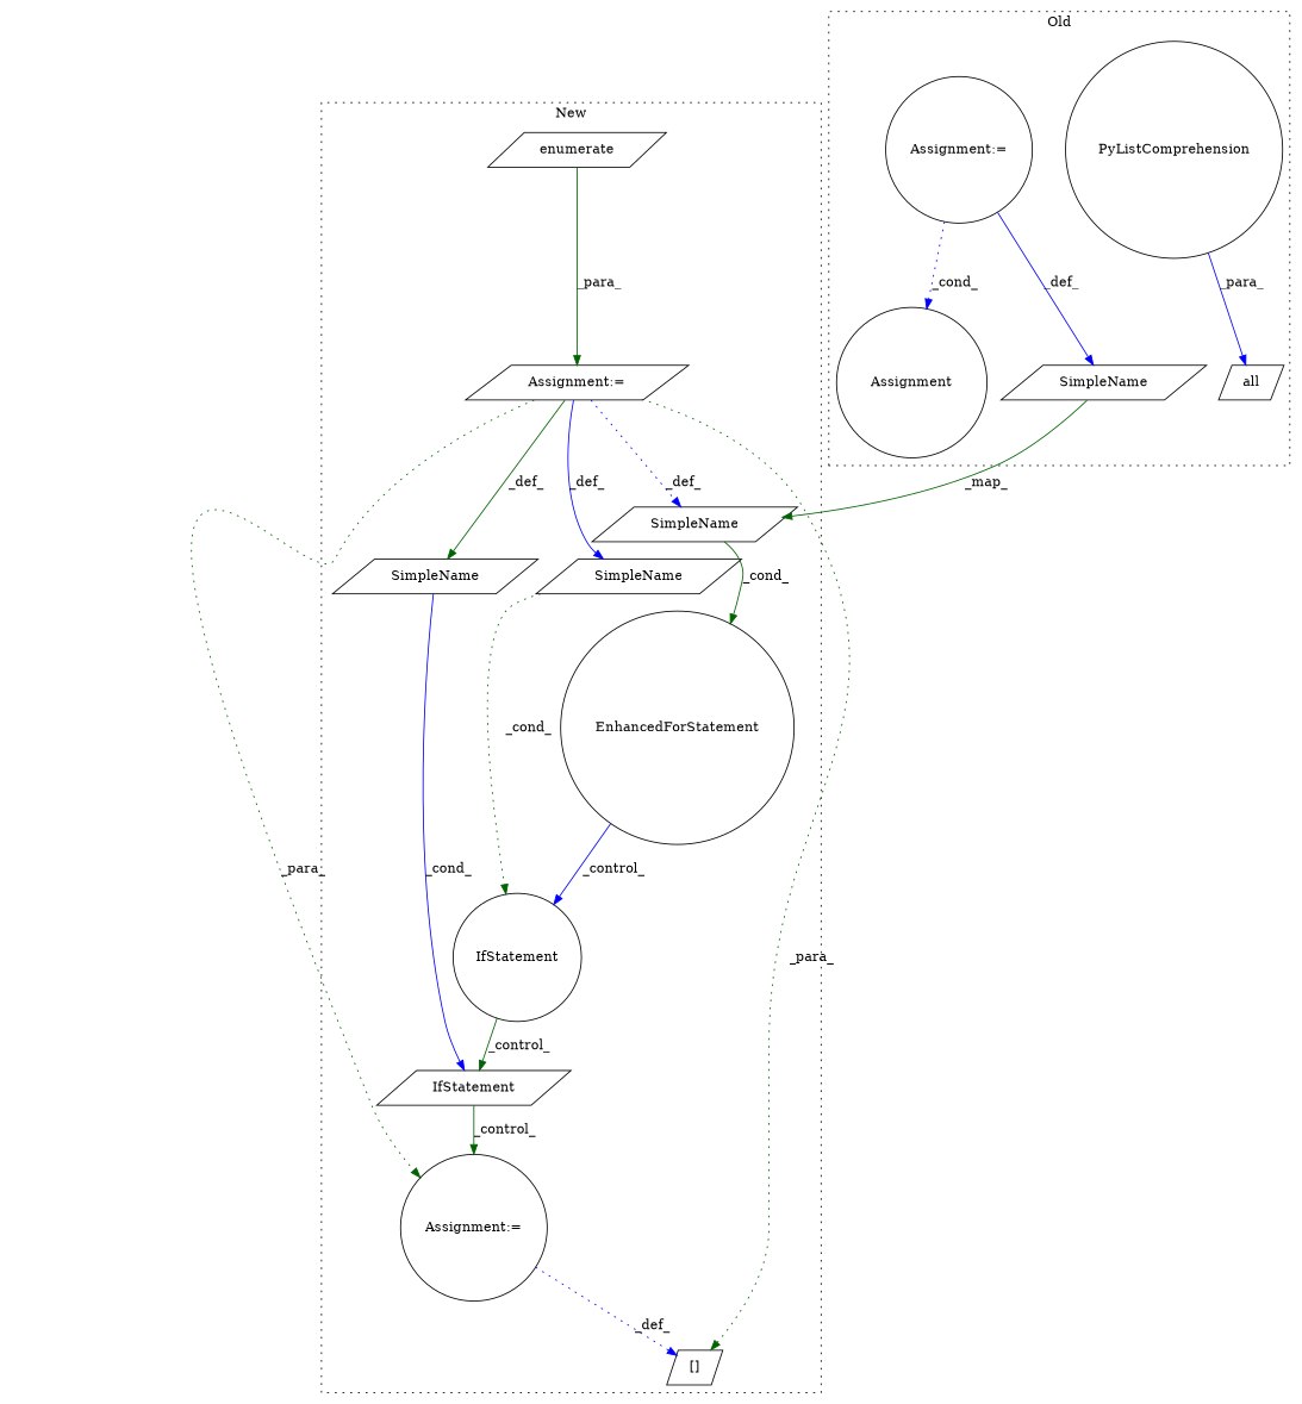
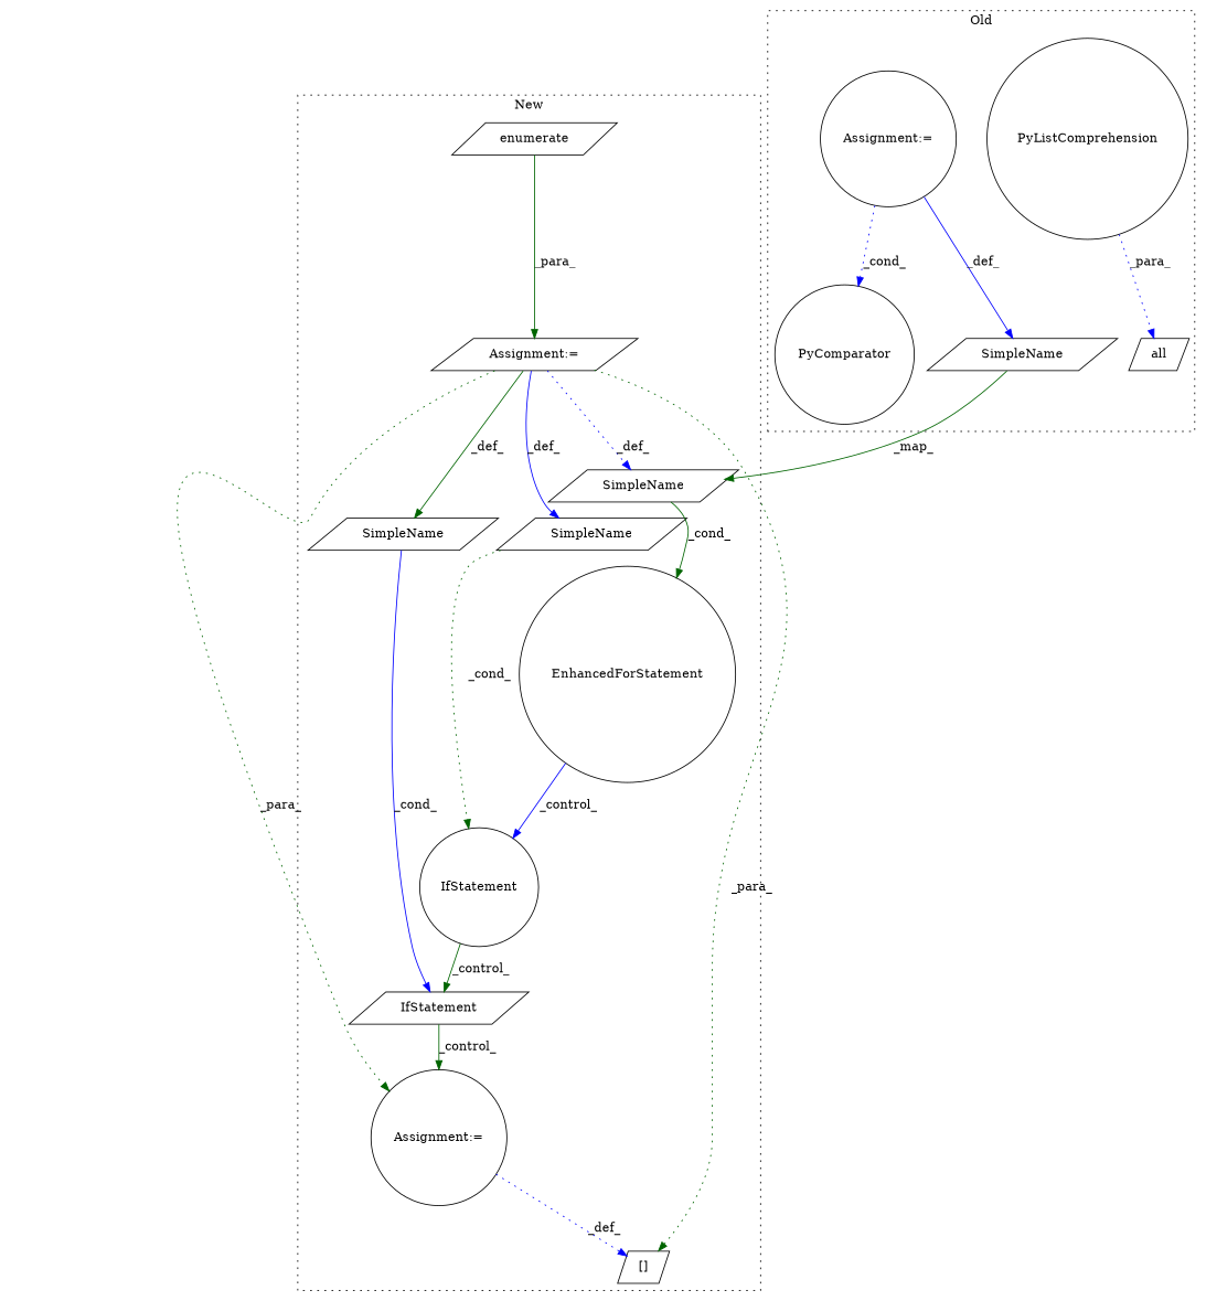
  digraph {
    node [a=42 shape=parallelogram]
    edge [color=darkgreen style=solid]
    n1 [a=32 l="17,-5" label=all s="3145,3291"]
    n2 [a=109 l=129 label=PyListComprehension s=3162 shape=circle]
-   n3 [a=113 l=42 label=Assignment s=3241 shape=circle]
+   n3 [a=113 l=42 label=PyComparator s=3241 shape=circle]
    n4 [a=7 l=42 label="Assignment:=" s=3241 shape=circle]
    n5 [l=6 label=SimpleName s=3244]
    n6 [a=32 l="10,1" label=enumerate s="3511,3522"]
    n7 [a=7 l="71,2" label="Assignment:=" s="3431,3523"]
    n8 [a=70 l="71,2" label=EnhancedForStatement s="3431,3523" shape=circle]
    n9 [a=25 l="4,2" label=IfStatement s="3570,3589"]
    n10 [a=7 l=1 label="Assignment:=" s=3611 shape=circle]
    n11 [a=2 l="2,1" label="[]" s="3605,3610"]
    n12 [label=SimpleName]
    n13 [a=25 l="4,2" label=IfStatement s="3535,3556" shape=circle]
    n14 [label=SimpleName]
    n15 [l=2 label=SimpleName s=3506]
    subgraph cluster_1 {
      label=Old
      style=dotted
      n1
      n2
      n3
      n4
      n5
    }
    subgraph cluster_2 {
      label=New
      style=dotted
      n6
      n7
      n8
      n9
      n10
      n11
      n12
      n13
      n14
      n15
    }
-   n2 -> n1 [color=blue label=_para_]
+   n2 -> n1 [color=blue label=_para_ style=dotted]
    n4 -> n3 [color=blue label=_cond_ style=dotted]
    n4 -> n5 [color=blue label=_def_]
    n5 -> n15 [label=_map_]
    n6 -> n7 [label=_para_]
    n7 -> n10 [label=_para_ style=dotted]
    n7 -> n11 [label=_para_ style=dotted]
    n7 -> n12 [label=_def_]
    n7 -> n14 [color=blue label=_def_]
    n7 -> n15 [color=blue label=_def_ style=dotted]
    n8 -> n13 [color=blue label=_control_]
    n9 -> n10 [label=_control_]
    n10 -> n11 [color=blue label=_def_ style=dotted]
    n12 -> n9 [color=blue label=_cond_]
    n13 -> n9 [label=_control_]
    n14 -> n13 [label=_cond_ style=dotted]
    n15 -> n8 [label=_cond_]
  }
